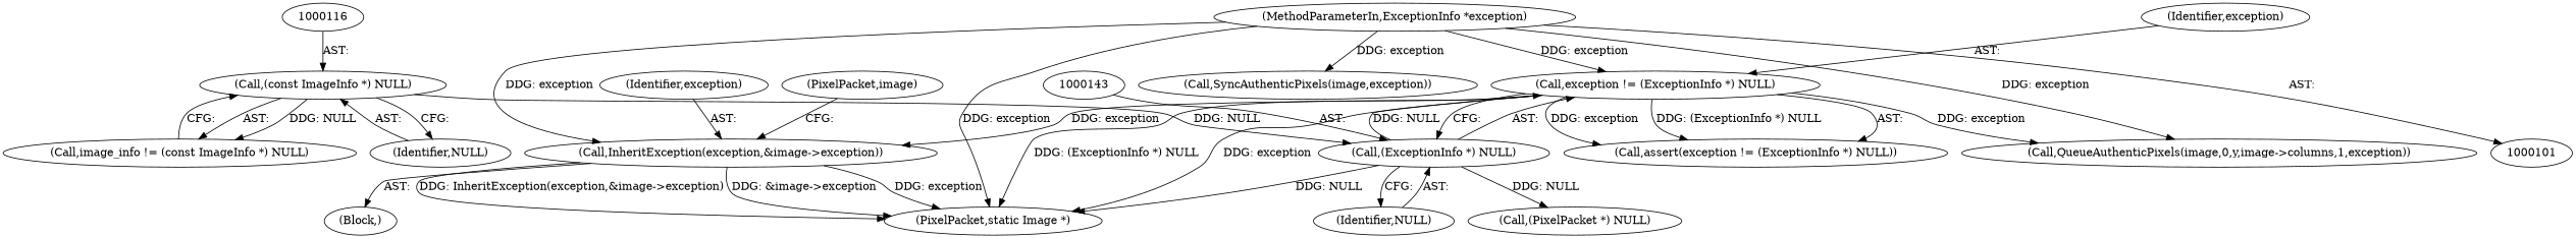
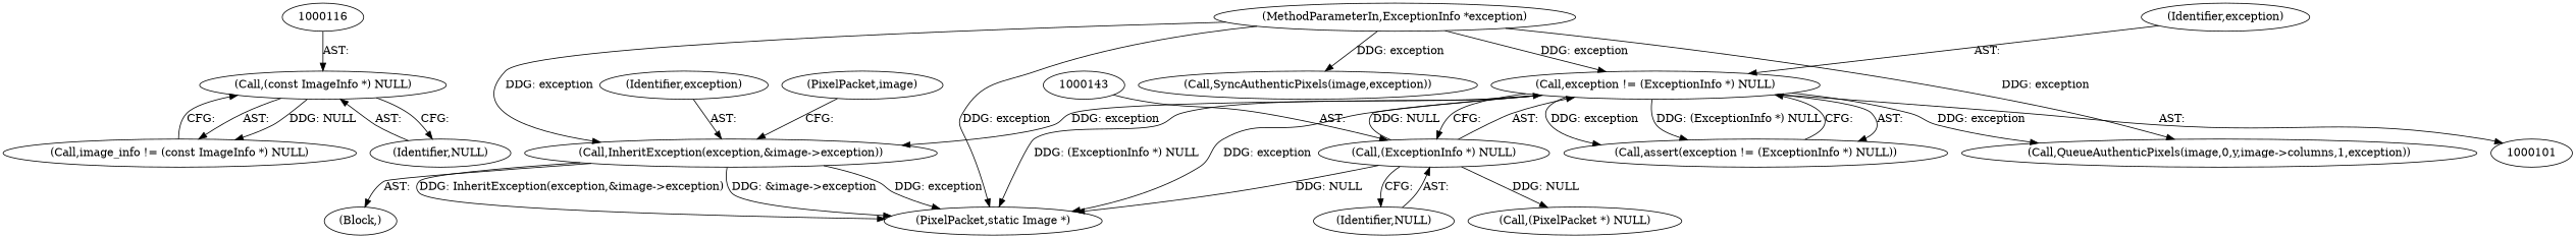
  digraph {
    n1 [label="(Call,InheritException(exception,&image->exception))"]
    n2 [label="(Block,)"]
    n3 [label="(PixelPacket,static Image *)"]
    n4 [label="(Call,exception != (ExceptionInfo *) NULL)"]
    n5 [label="(Call,(ExceptionInfo *) NULL)"]
    n6 [label="(Call,assert(exception != (ExceptionInfo *) NULL))"]
    n7 [label="(Call,QueueAuthenticPixels(image,0,y,image->columns,1,exception))"]
    n8 [label="(Call,(PixelPacket *) NULL)"]
    n9 [label="(Identifier,NULL)"]
    n10 [label="(MethodParameterIn,ExceptionInfo *exception)"]
    n11 [label="(Call,SyncAuthenticPixels(image,exception))"]
    1000101
    n13 [label="(Call,(const ImageInfo *) NULL)"]
    n14 [label="(Call,image_info != (const ImageInfo *) NULL)"]
    n15 [label="(Identifier,NULL)"]
    n16 [label="(Identifier,exception)"]
    n17 [label="(Identifier,exception)"]
    n18 [label="(PixelPacket,image)"]
    1000143
    1000116
    n1 -> n2 [label="AST: "]
    n1 -> n3 [label="DDG: &image->exception"]
    n1 -> n3 [label="DDG: exception"]
    n1 -> n3 [label="DDG: InheritException(exception,&image->exception)"]
    n4 -> n1 [label="DDG: exception"]
    n4 -> n3 [label="DDG: (ExceptionInfo *) NULL"]
    n4 -> n3 [label="DDG: exception"]
    n4 -> n5 [label="CFG: "]
    n4 -> n6 [label="AST: "]
    n4 -> n6 [label="DDG: exception"]
    n4 -> n6 [label="DDG: (ExceptionInfo *) NULL"]
    n4 -> n7 [label="DDG: exception"]
    n5 -> n3 [label="DDG: NULL"]
    n5 -> n4 [label="AST: "]
    n5 -> n4 [label="DDG: NULL"]
    n5 -> n8 [label="DDG: NULL"]
    n5 -> n9 [label="CFG: "]
+   n6 -> n4 [label="CFG: "]
    n9 -> n5 [label="AST: "]
    n10 -> n1 [label="DDG: exception"]
    n10 -> n3 [label="DDG: exception"]
    n10 -> n4 [label="DDG: exception"]
    n10 -> n7 [label="DDG: exception"]
    n10 -> n11 [label="DDG: exception"]
-   n10 -> 1000101 [label="AST: "]
-   n13 -> n5 [label="DDG: NULL"]
+   n4 -> 1000101 [label="AST: "]
    n13 -> n14 [label="AST: "]
    n13 -> n14 [label="DDG: NULL"]
    n13 -> n15 [label="CFG: "]
    n14 -> n13 [label="CFG: "]
    n15 -> n13 [label="AST: "]
    n16 -> n1 [label="AST: "]
    n17 -> n4 [label="AST: "]
    n18 -> n1 [label="CFG: "]
    1000143 -> n5 [label="AST: "]
    1000116 -> n13 [label="AST: "]
  }
